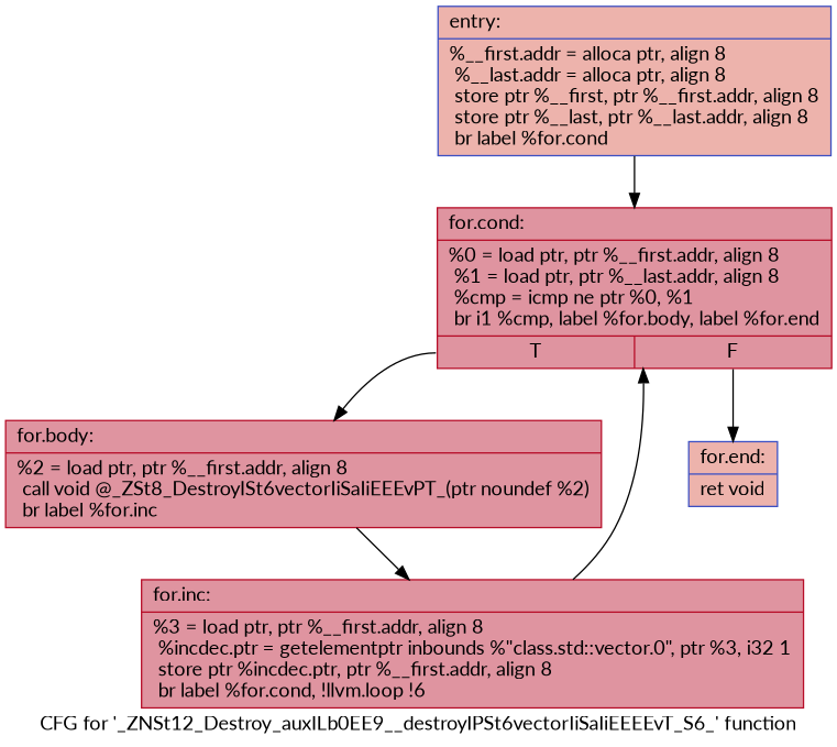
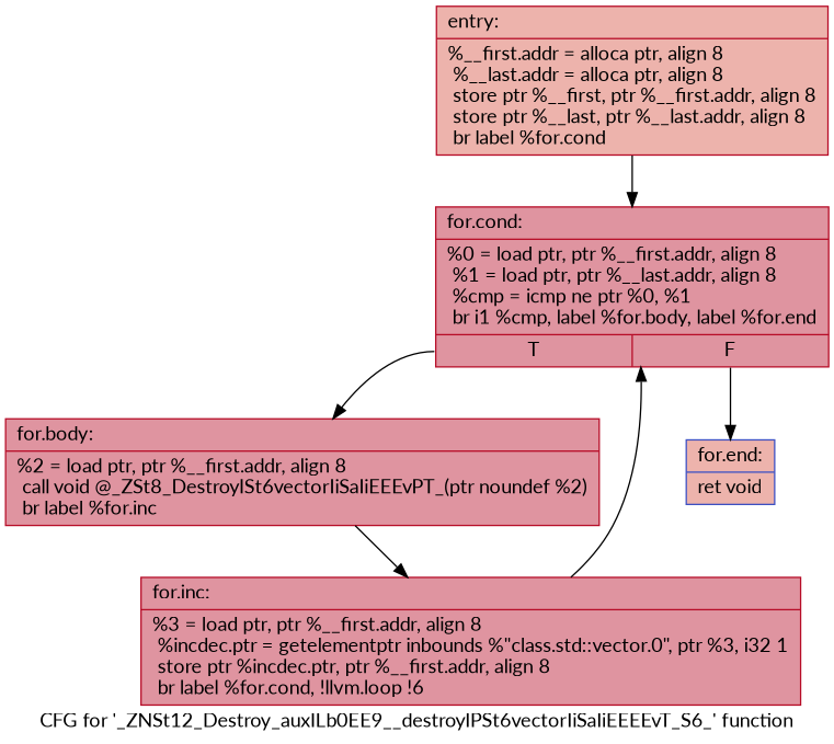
  digraph {
    label="CFG for '_ZNSt12_Destroy_auxILb0EE9__destroyIPSt6vectorIiSaIiEEEEvT_S6_' function"
    fontname=Lato
    node [color="#b70d28ff" fillcolor="#b70d2870" fontname=Lato shape=record style=filled]
    edge [fontname=Lato]
-   n1 [color="#3d50c3ff" fillcolor="#d6524470" label="{entry:\l|  %__first.addr = alloca ptr, align 8\l  %__last.addr = alloca ptr, align 8\l  store ptr %__first, ptr %__first.addr, align 8\l  store ptr %__last, ptr %__last.addr, align 8\l  br label %for.cond\l}"]
+   n1 [fillcolor="#d6524470" label="{entry:\l|  %__first.addr = alloca ptr, align 8\l  %__last.addr = alloca ptr, align 8\l  store ptr %__first, ptr %__first.addr, align 8\l  store ptr %__last, ptr %__last.addr, align 8\l  br label %for.cond\l}"]
    n2 [label="{for.cond:\l|  %0 = load ptr, ptr %__first.addr, align 8\l  %1 = load ptr, ptr %__last.addr, align 8\l  %cmp = icmp ne ptr %0, %1\l  br i1 %cmp, label %for.body, label %for.end\l|{<s0>T|<s1>F}}"]
    n3 [label="{for.body:\l|  %2 = load ptr, ptr %__first.addr, align 8\l  call void @_ZSt8_DestroyISt6vectorIiSaIiEEEvPT_(ptr noundef %2)\l  br label %for.inc\l}"]
    n4 [color="#3d50c3ff" fillcolor="#d6524470" label="{for.end:\l|  ret void\l}"]
    n5 [label="{for.inc:\l|  %3 = load ptr, ptr %__first.addr, align 8\l  %incdec.ptr = getelementptr inbounds %\"class.std::vector.0\", ptr %3, i32 1\l  store ptr %incdec.ptr, ptr %__first.addr, align 8\l  br label %for.cond, !llvm.loop !6\l}"]
    n1 -> n2
    n2 -> n3 [tailport=s0]
    n2 -> n4 [tailport=s1]
    n3 -> n5
    n5 -> n2
  }
